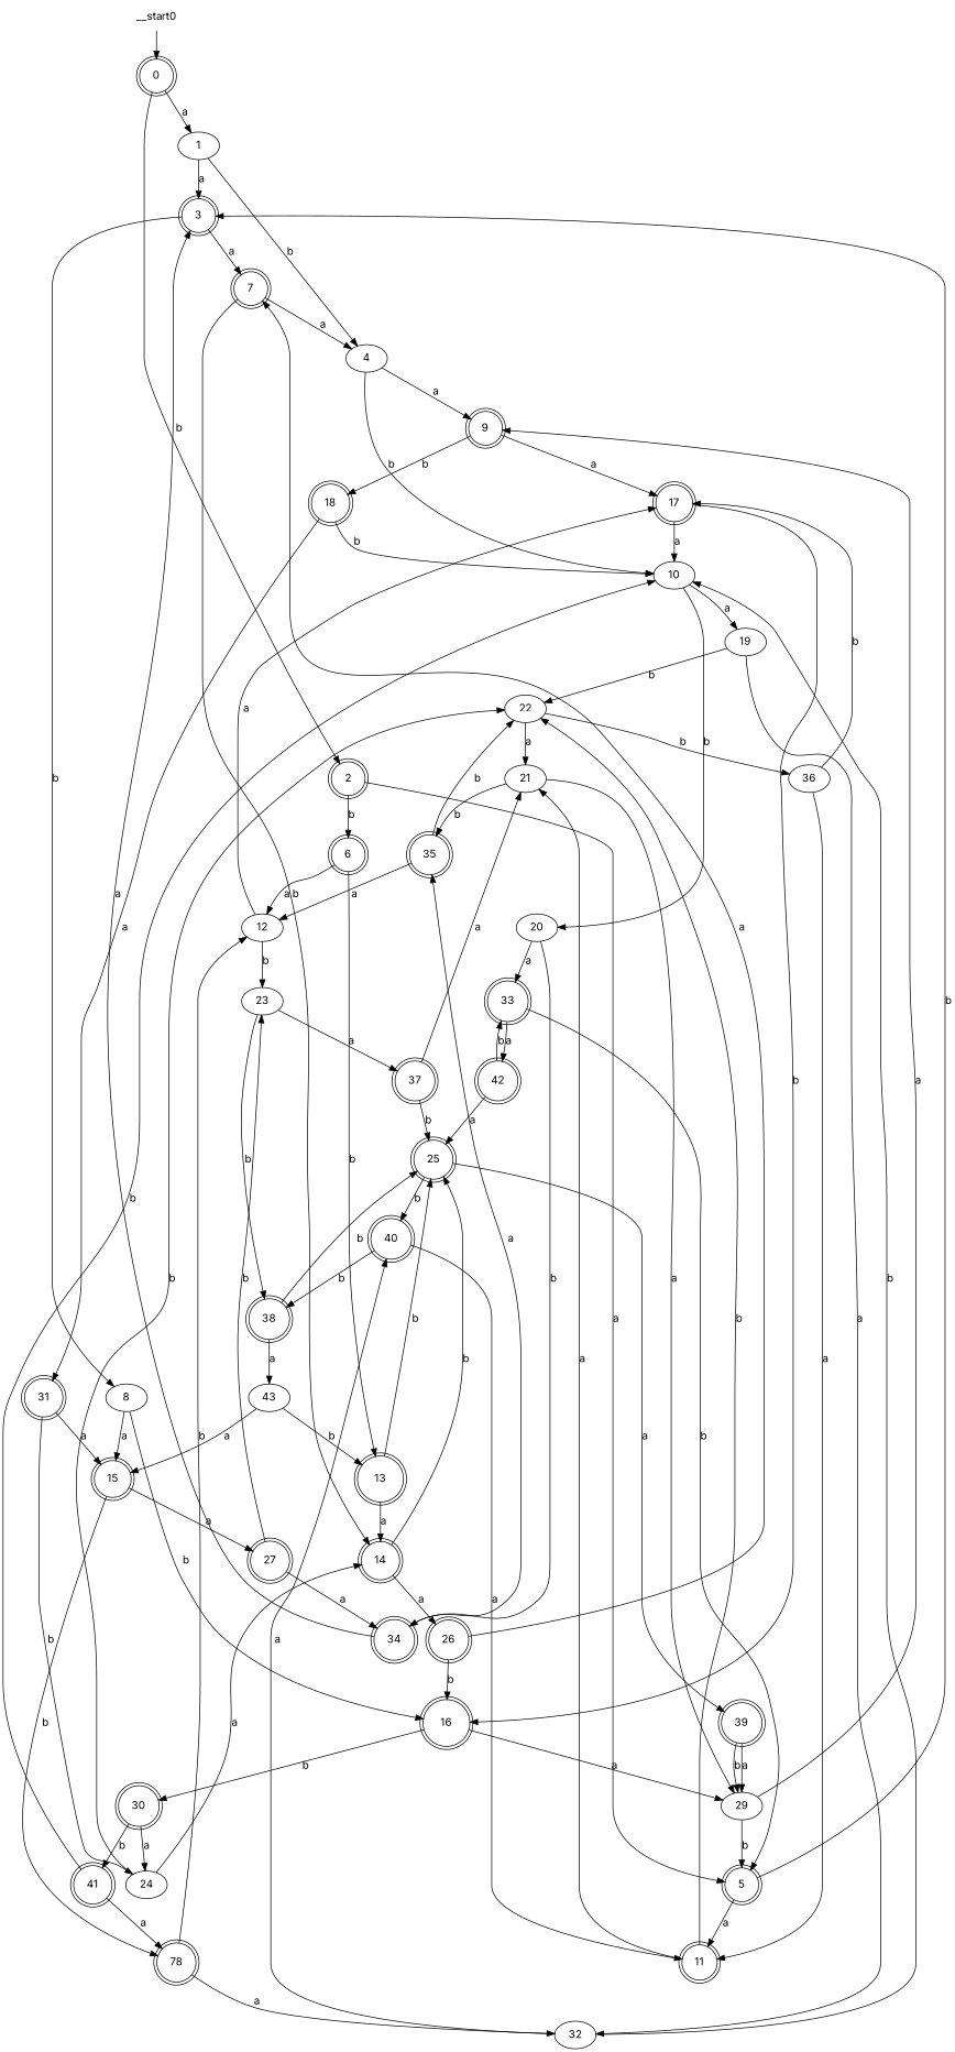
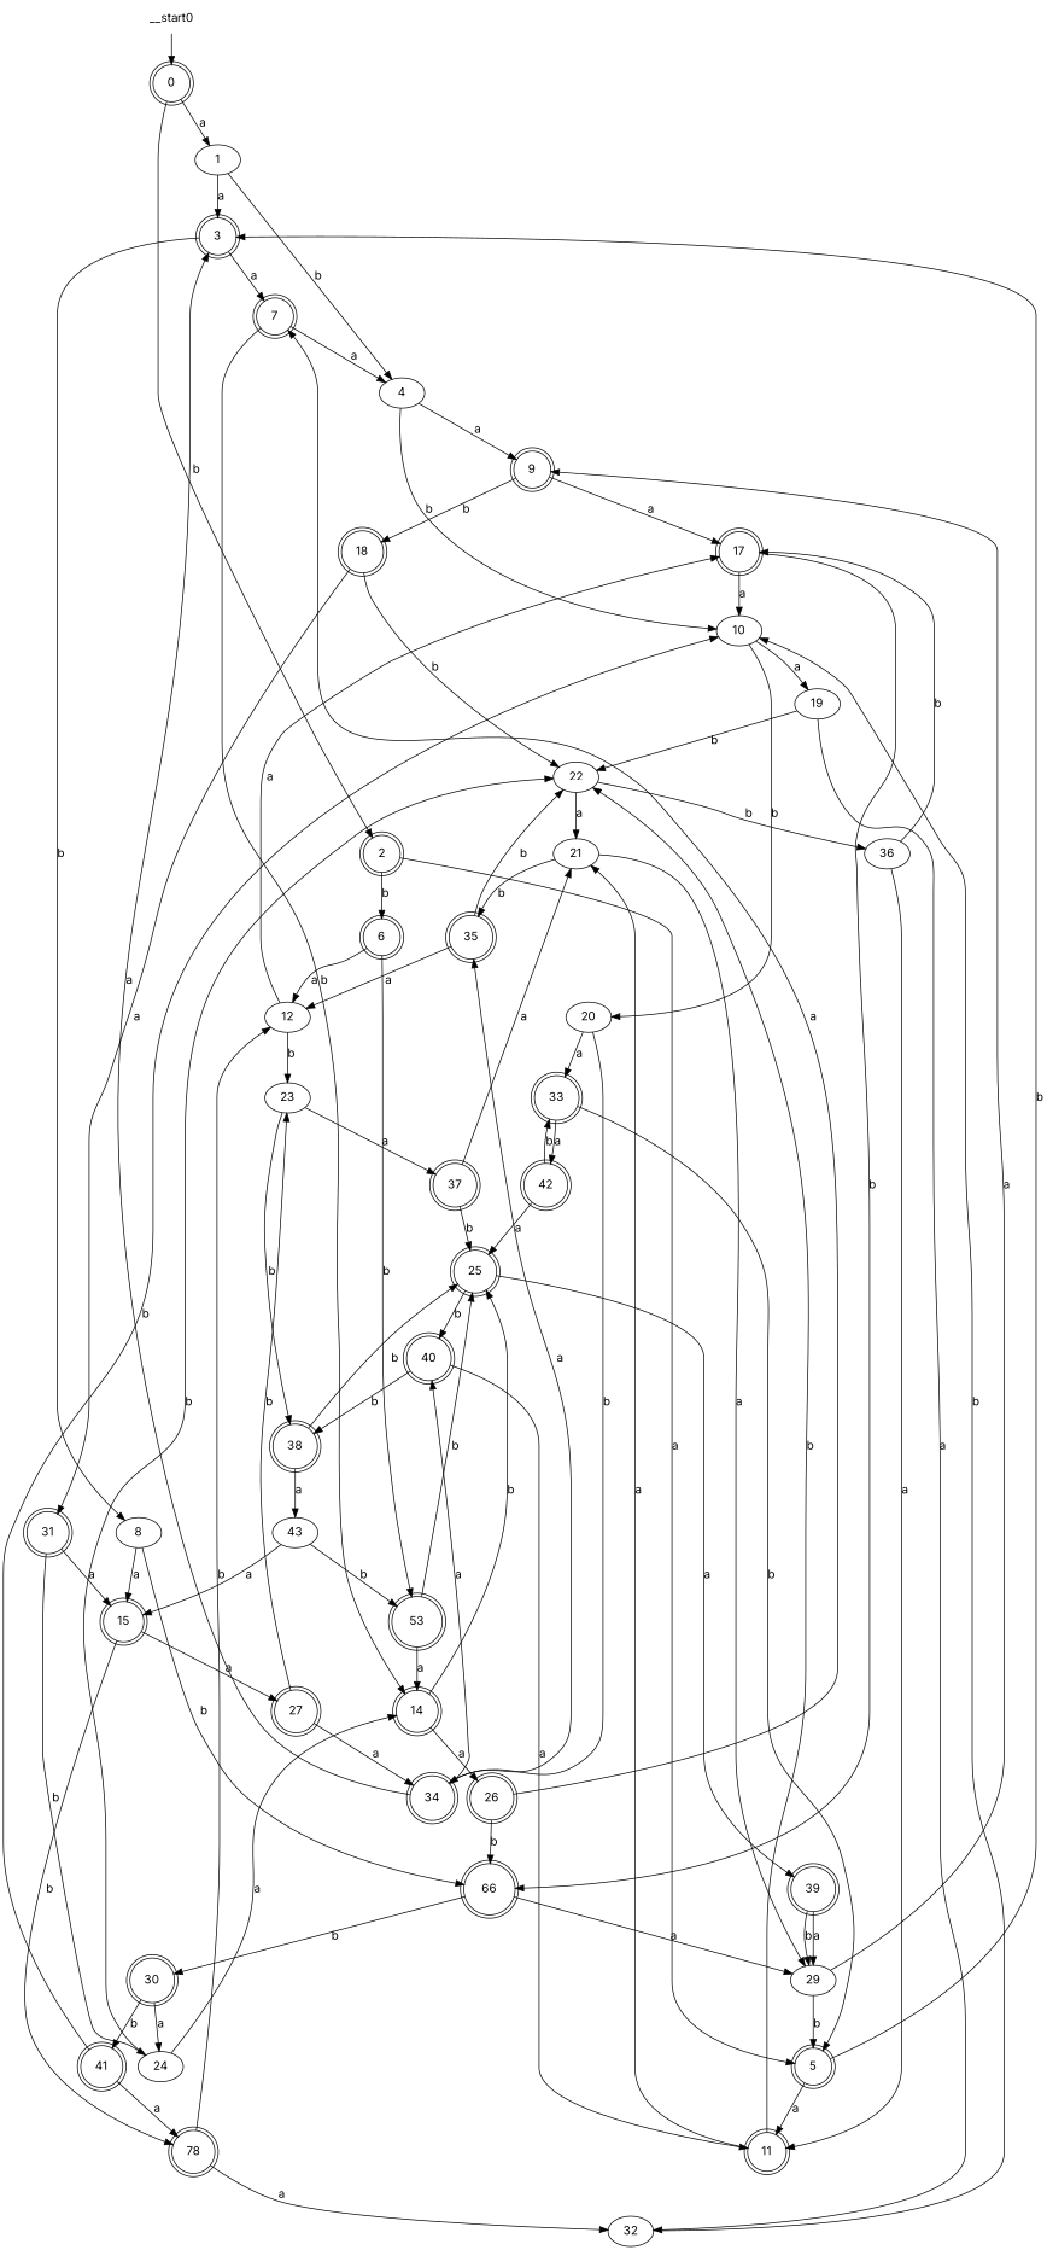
  digraph {
    fontname=Inter
    node [fontname=Inter shape=doublecircle]
    edge [fontname=Inter]
    __start0 [shape=none]
    0
    1 [shape=""]
    2
    3
    4 [shape=""]
    5
    6
    7
    8 [shape=""]
    9
    10 [shape=""]
    11
    12 [shape=""]
-   13
+   13 [label=53]
    14
    15
-   16
+   16 [label=66]
    17
    18
    19 [shape=""]
    20 [shape=""]
    21 [shape=""]
    22 [shape=""]
    23 [shape=""]
    25
    26
    27
    n29 [label=78]
    29 [shape=""]
    30
    31
    32 [shape=""]
    33
    34
    35
    36 [shape=""]
    37
    38
    24 [shape=""]
    39
    40
    41
    42
    43 [shape=""]
    __start0 -> 0
    0 -> 1 [label=a]
    0 -> 2 [label=b]
    1 -> 3 [label=a]
    1 -> 4 [label=b]
    2 -> 5 [label=a]
    2 -> 6 [label=b]
    3 -> 7 [label=a]
    3 -> 8 [label=b]
    4 -> 9 [label=a]
    4 -> 10 [label=b]
    5 -> 3 [label=b]
    5 -> 11 [label=a]
    6 -> 12 [label=a]
    6 -> 13 [label=b]
    7 -> 4 [label=a]
    7 -> 14 [label=b]
    8 -> 15 [label=a]
    8 -> 16 [label=b]
    9 -> 17 [label=a]
    9 -> 18 [label=b]
    10 -> 19 [label=a]
    10 -> 20 [label=b]
    11 -> 21 [label=a]
    11 -> 22 [label=b]
    12 -> 17 [label=a]
    12 -> 23 [label=b]
    13 -> 14 [label=a]
    13 -> 25 [label=b]
    14 -> 25 [label=b]
    14 -> 26 [label=a]
    15 -> 27 [label=a]
    15 -> n29 [label=b]
    16 -> 29 [label=a]
    16 -> 30 [label=b]
    17 -> 10 [label=a]
    17 -> 16 [label=b]
-   18 -> 10 [label=b]
+   18 -> 22 [label=b]
    18 -> 31 [label=a]
    19 -> 22 [label=b]
    19 -> 32 [label=a]
    20 -> 33 [label=a]
    20 -> 34 [label=b]
    21 -> 29 [label=a]
    21 -> 35 [label=b]
    22 -> 21 [label=a]
    22 -> 36 [label=b]
    23 -> 37 [label=a]
    23 -> 38 [label=b]
    25 -> 39 [label=a]
    25 -> 40 [label=b]
    26 -> 7 [label=a]
    26 -> 16 [label=b]
    27 -> 23 [label=b]
    27 -> 34 [label=a]
    n29 -> 12 [label=b]
    n29 -> 32 [label=a]
    29 -> 5 [label=b]
    29 -> 9 [label=a]
    30 -> 24 [label=a]
    30 -> 41 [label=b]
    31 -> 15 [label=a]
    31 -> 24 [label=b]
    32 -> 10 [label=b]
-   32 -> 40 [label=a]
+   34 -> 40 [label=a]
    33 -> 5 [label=b]
    33 -> 42 [label=a]
    34 -> 3 [label=a]
    34 -> 35 [label=a]
    35 -> 12 [label=a]
    35 -> 22 [label=b]
    36 -> 11 [label=a]
    36 -> 17 [label=b]
    37 -> 21 [label=a]
    37 -> 25 [label=b]
    38 -> 25 [label=b]
    38 -> 43 [label=a]
    24 -> 14 [label=a]
    24 -> 22 [label=b]
    39 -> 29 [label=a]
    39 -> 29 [label=b]
    40 -> 11 [label=a]
    40 -> 38 [label=b]
    41 -> 10 [label=b]
    41 -> n29 [label=a]
    42 -> 25 [label=a]
    42 -> 33 [label=b]
    43 -> 13 [label=b]
    43 -> 15 [label=a]
  }
